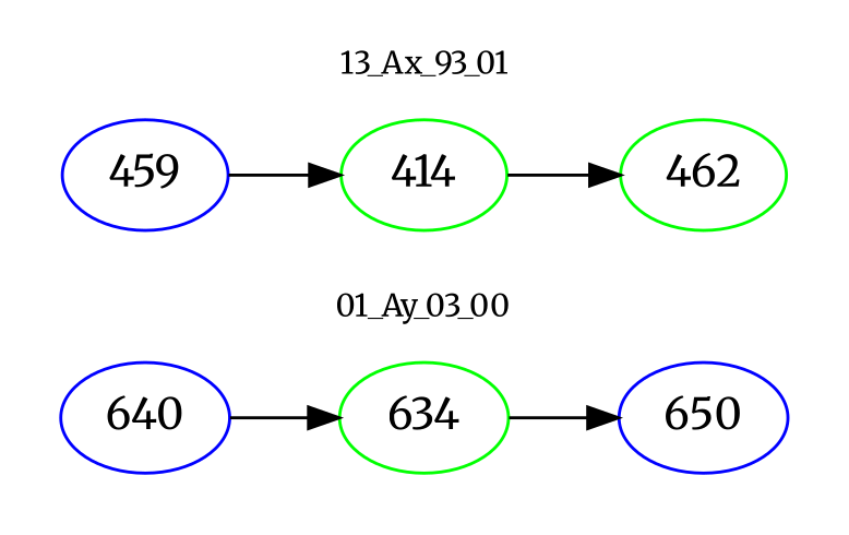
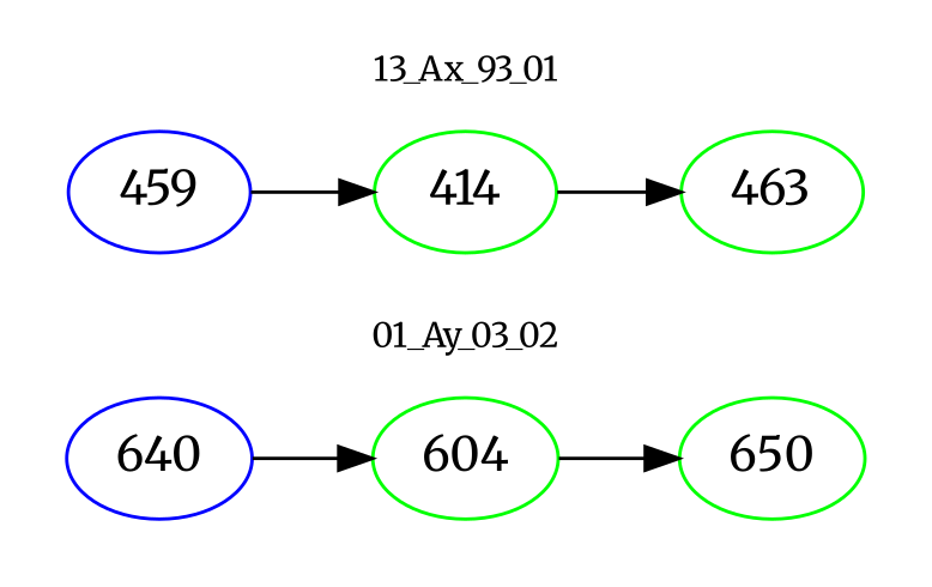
  digraph {
    fontname=Merriweather
    rankdir=LR
    node [color=green fontname=Merriweather]
    edge [color=black fontname=Merriweather]
    n1 [color=blue label=640]
-   n2 [label=634]
-   n3 [color=blue label=650]
+   n2 [label=604]
+   n3 [label=650]
    n4 [color=blue label=459]
    n5 [label=414]
-   n6 [label=462]
+   n6 [label=463]
    subgraph cluster_1 {
      color=white
      fontsize=10
-     label="01_Ay_03_00"
+     label="01_Ay_03_02"
      n1
      n2
      n3
    }
    subgraph cluster_2 {
      color=white
      fontsize=10
      label="13_Ax_93_01"
      n4
      n5
      n6
    }
    n1 -> n2
    n2 -> n3
    n4 -> n5
    n5 -> n6
  }
